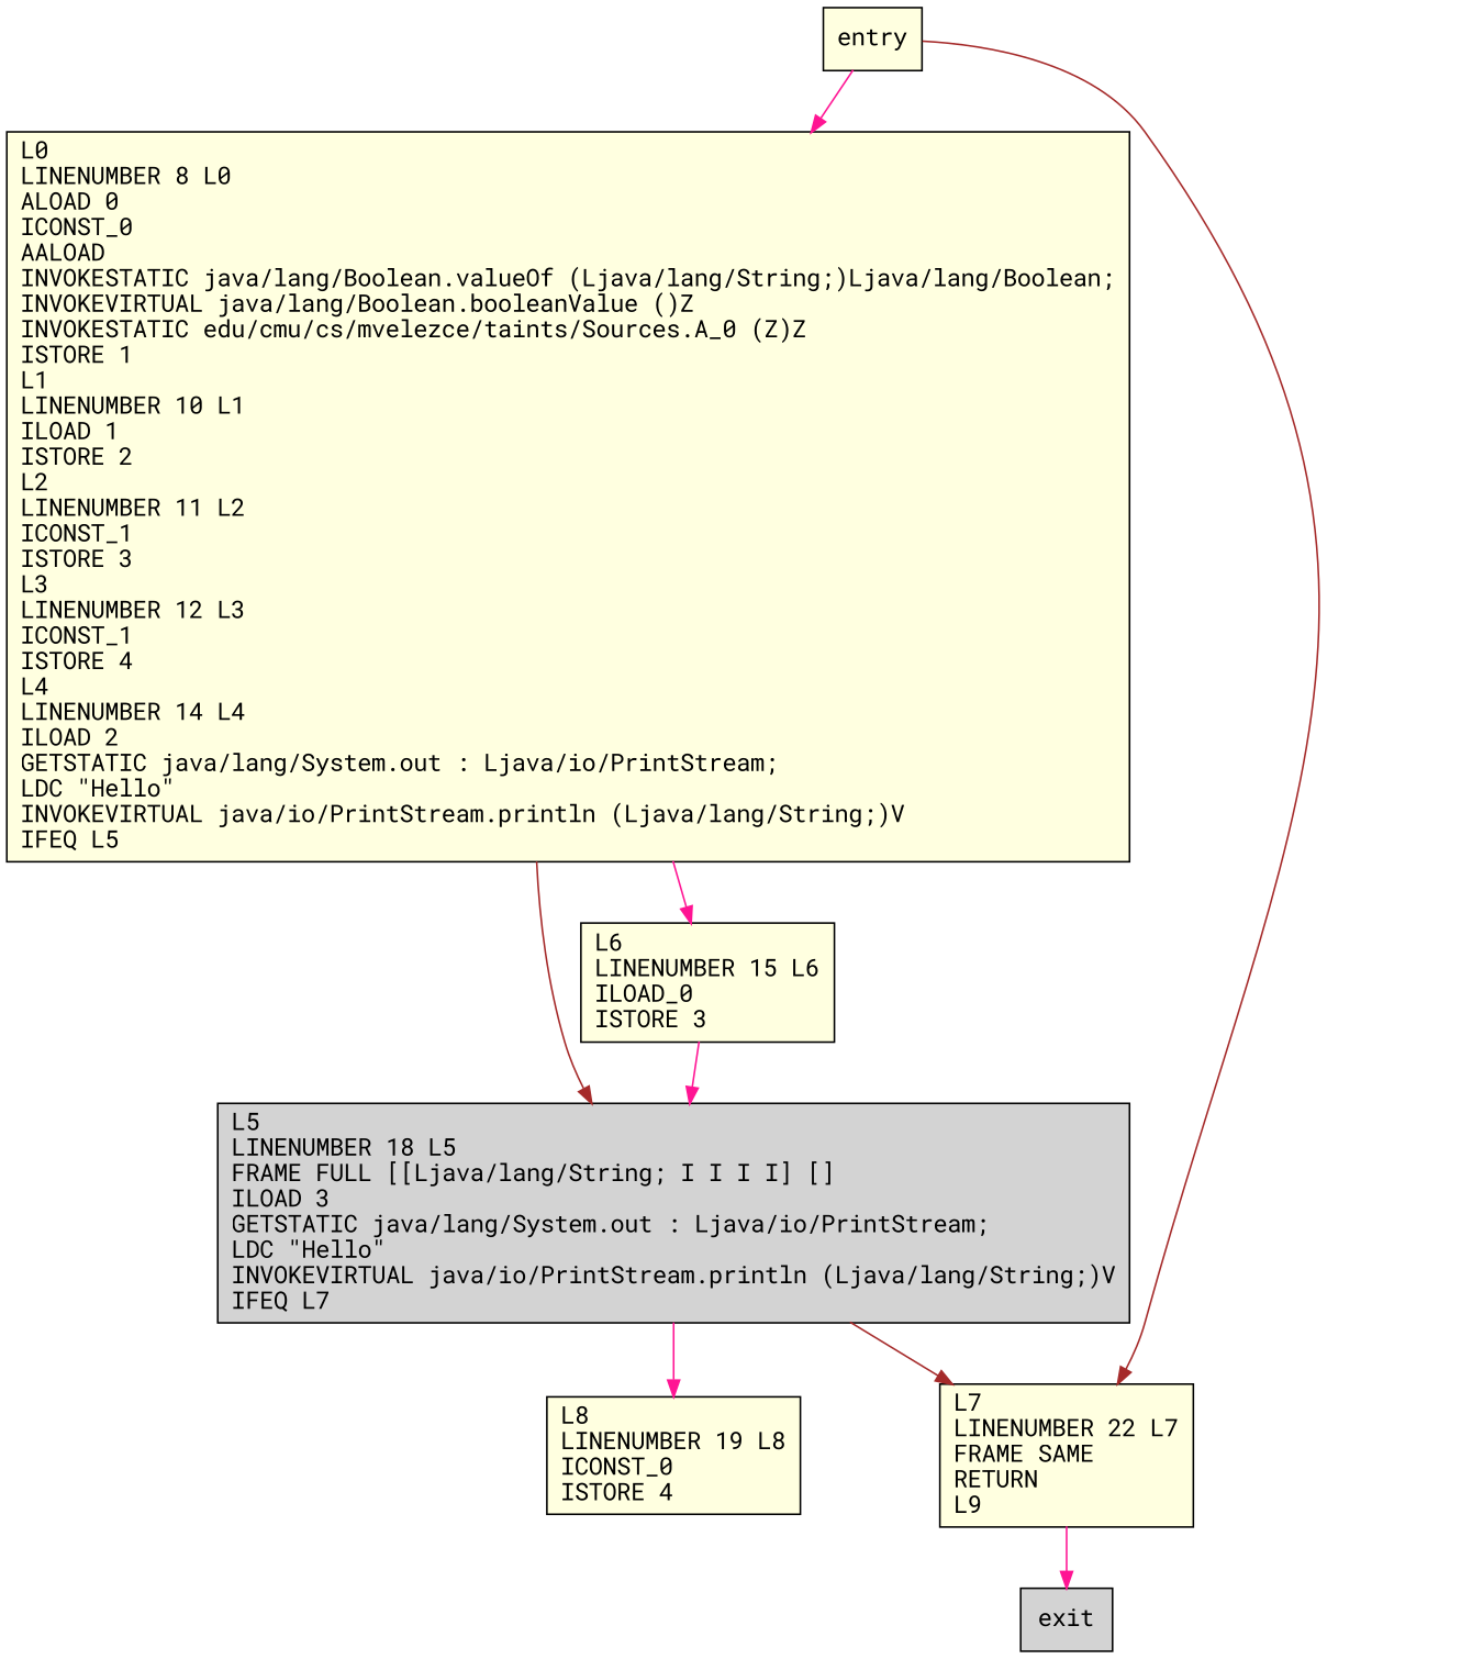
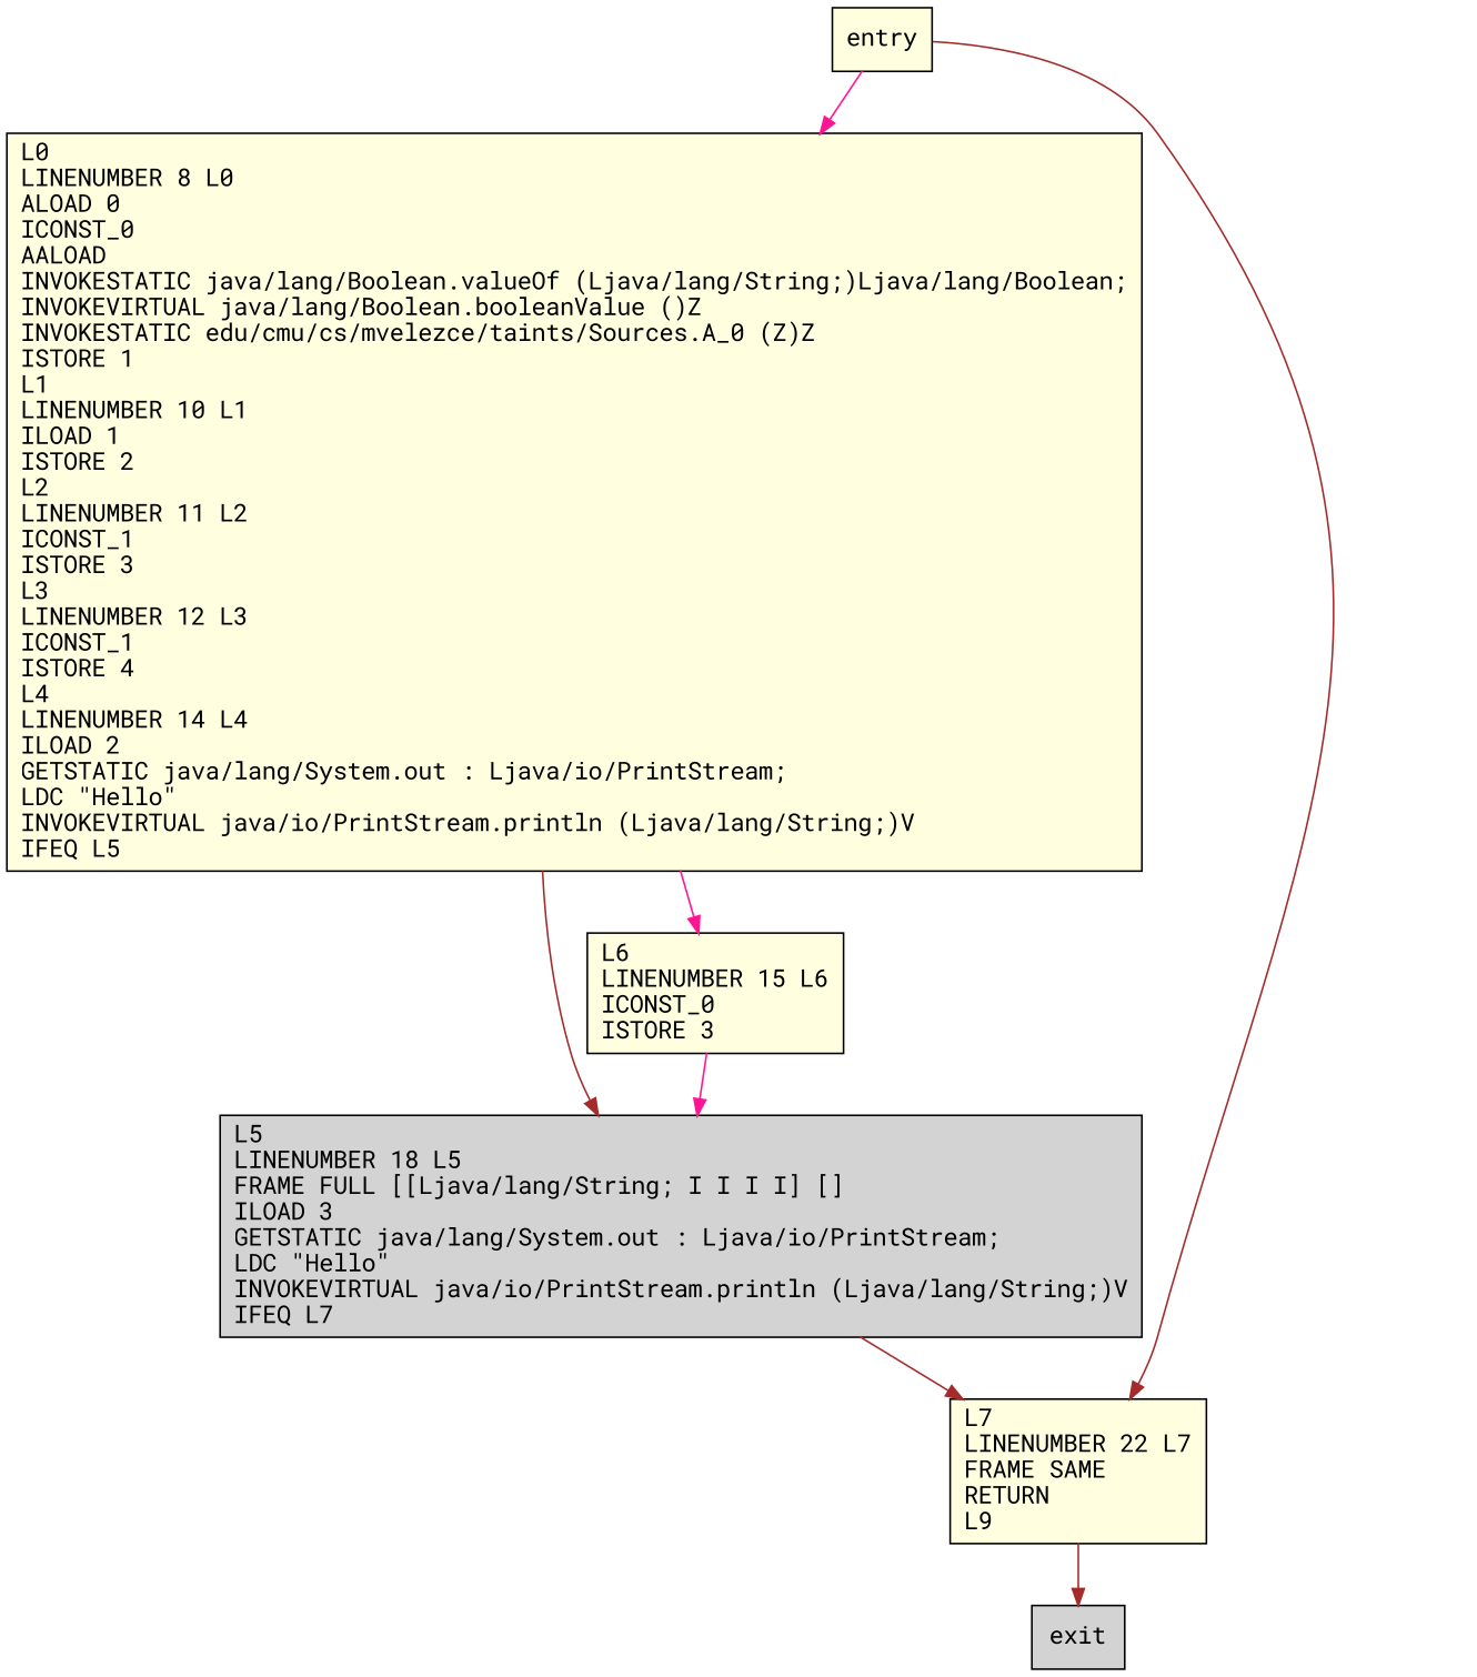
  digraph {
    fontname="Roboto Mono"
    node [fillcolor=lightyellow fontname="Roboto Mono" shape=record style=filled]
    edge [color=brown fontname="Roboto Mono"]
    n1 [label="L0\lLINENUMBER 8 L0\lALOAD 0\lICONST_0\lAALOAD\lINVOKESTATIC java/lang/Boolean.valueOf (Ljava/lang/String;)Ljava/lang/Boolean;\lINVOKEVIRTUAL java/lang/Boolean.booleanValue ()Z\lINVOKESTATIC edu/cmu/cs/mvelezce/taints/Sources.A_0 (Z)Z\lISTORE 1\lL1\lLINENUMBER 10 L1\lILOAD 1\lISTORE 2\lL2\lLINENUMBER 11 L2\lICONST_1\lISTORE 3\lL3\lLINENUMBER 12 L3\lICONST_1\lISTORE 4\lL4\lLINENUMBER 14 L4\lILOAD 2\lGETSTATIC java/lang/System.out : Ljava/io/PrintStream;\lLDC \"Hello\"\lINVOKEVIRTUAL java/io/PrintStream.println (Ljava/lang/String;)V\lIFEQ L5\l"]
    n2 [fillcolor=lightgrey label="L5\lLINENUMBER 18 L5\lFRAME FULL [[Ljava/lang/String; I I I I] []\lILOAD 3\lGETSTATIC java/lang/System.out : Ljava/io/PrintStream;\lLDC \"Hello\"\lINVOKEVIRTUAL java/io/PrintStream.println (Ljava/lang/String;)V\lIFEQ L7\l"]
-   n3 [label="L6\lLINENUMBER 15 L6\lILOAD_0\lISTORE 3\l"]
-   n4 [label="L8\lLINENUMBER 19 L8\lICONST_0\lISTORE 4\l"]
+   n3 [label="L6\lLINENUMBER 15 L6\lICONST_0\lISTORE 3\l"]
    n5 [label="L7\lLINENUMBER 22 L7\lFRAME SAME\lRETURN\lL9\l"]
    exit [fillcolor=lightgrey]
    entry
    n1 -> n2
    n1 -> n3 [color=deeppink]
-   n2 -> n4 [color=deeppink]
    n2 -> n5
    n3 -> n2 [color=deeppink]
-   n5 -> exit [color=deeppink]
+   n5 -> exit
    entry -> n1 [color=deeppink]
    entry -> n5
  }
